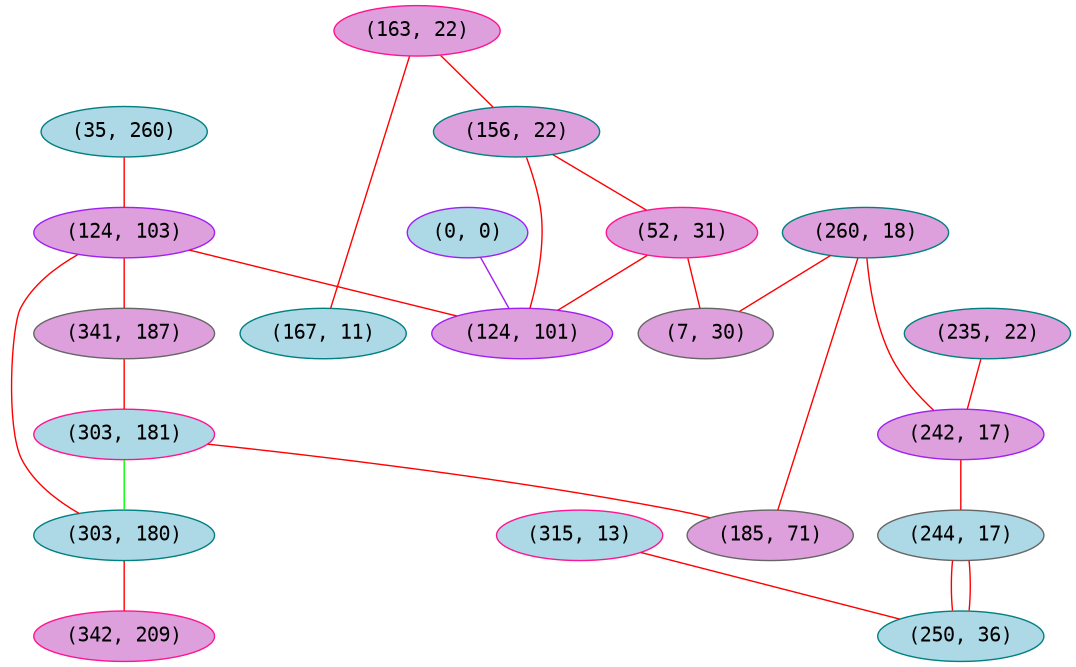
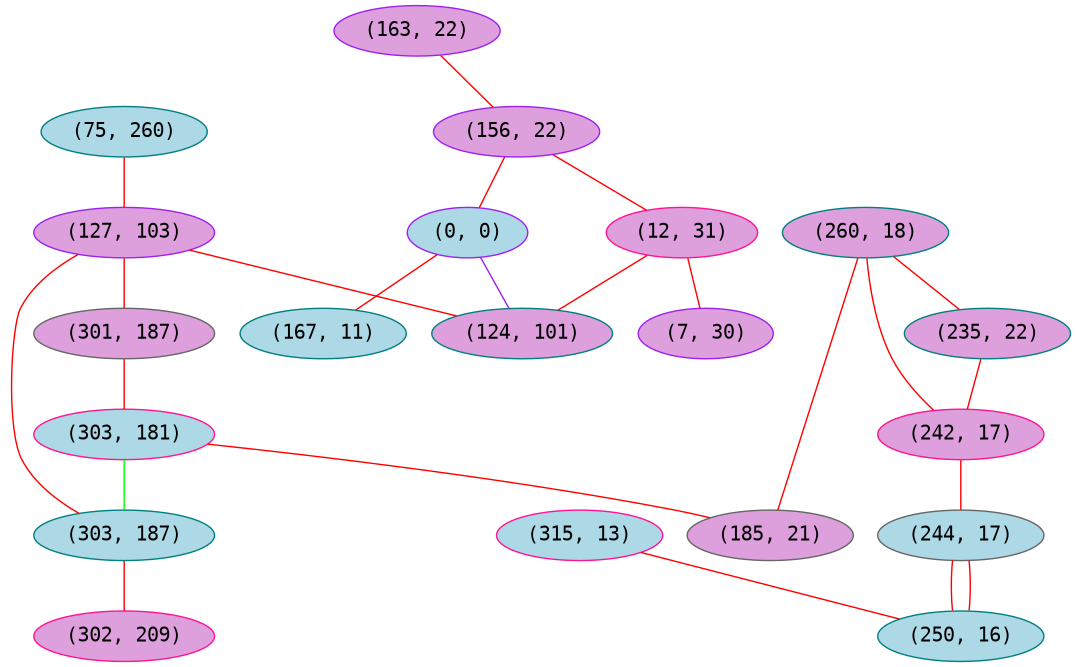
  graph {
    fontname="DejaVu Sans Mono"
    node [color=teal fillcolor=plum fontname="DejaVu Sans Mono" style=filled]
    edge [color=red fontname="DejaVu Sans Mono" weight=1]
-   "(75, 260)" [fillcolor=lightblue label="(35, 260)"]
-   "(124, 103)" [color=purple]
-   "(124, 101)" [color=purple]
-   "(301, 187)" [color=gray40 label="(341, 187)"]
-   "(303, 187)" [fillcolor=lightblue label="(303, 180)"]
-   "(163, 22)" [color=deeppink]
-   "(156, 22)"
+   "(75, 260)" [fillcolor=lightblue]
+   "(124, 103)" [color=purple label="(127, 103)"]
+   "(124, 101)"
+   "(301, 187)" [color=gray40]
+   "(303, 187)" [fillcolor=lightblue]
+   "(163, 22)" [color=purple]
+   "(156, 22)" [color=purple]
    n8 [fillcolor=lightblue label="(167, 11)"]
-   "(12, 31)" [color=deeppink label="(52, 31)"]
+   "(12, 31)" [color=deeppink]
    n10 [label="(260, 18)"]
    "(235, 22)"
-   "(242, 17)" [color=purple]
-   "(185, 21)" [color=gray40 label="(185, 71)"]
+   "(242, 17)" [color=deeppink]
+   "(185, 21)" [color=gray40]
    n14 [color=gray40 fillcolor=lightblue label="(244, 17)"]
-   "(7, 30)" [color=gray40]
+   "(7, 30)" [color=purple]
    "(303, 181)" [color=deeppink fillcolor=lightblue]
-   "(342, 209)" [color=deeppink]
-   "(250, 16)" [fillcolor=lightblue label="(250, 36)"]
+   "(342, 209)" [color=deeppink label="(302, 209)"]
+   "(250, 16)" [fillcolor=lightblue]
    "(0, 0)" [color=purple fillcolor=lightblue]
    "(315, 13)" [color=deeppink fillcolor=lightblue]
    "(75, 260)" -- "(124, 103)"
    "(124, 103)" -- "(124, 101)"
    "(124, 103)" -- "(301, 187)"
    "(124, 103)" -- "(303, 187)"
    "(301, 187)" -- "(303, 181)"
    "(303, 187)" -- "(342, 209)"
    "(163, 22)" -- "(156, 22)"
-   "(163, 22)" -- n8
-   "(156, 22)" -- "(124, 101)"
+   "(0, 0)" -- n8
+   "(156, 22)" -- "(0, 0)"
    "(156, 22)" -- "(12, 31)"
    "(12, 31)" -- "(124, 101)"
    "(12, 31)" -- "(7, 30)"
-   n10 -- "(7, 30)"
+   n10 -- "(235, 22)"
    n10 -- "(242, 17)"
    n10 -- "(185, 21)"
    "(235, 22)" -- "(242, 17)"
    "(242, 17)" -- n14
    n14 -- "(250, 16)"
    n14 -- "(250, 16)"
    "(303, 181)" -- "(303, 187)" [color=green weight=2]
    "(303, 181)" -- "(185, 21)"
    "(0, 0)" -- "(124, 101)" [color=purple weight=4]
    "(315, 13)" -- "(250, 16)"
  }
